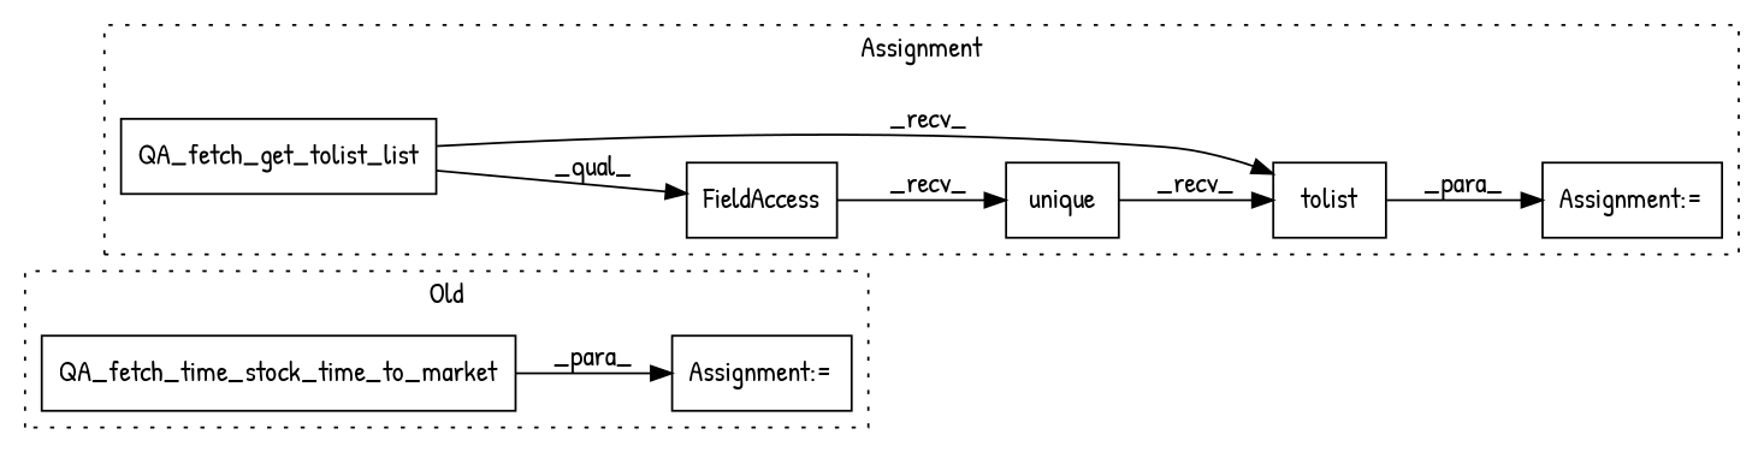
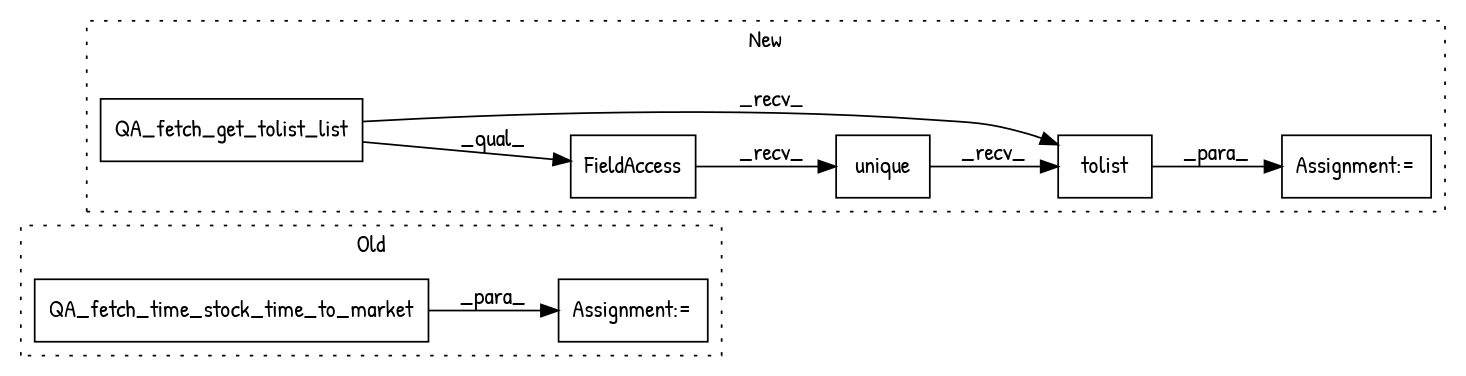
  digraph {
    fontname="Patrick Hand"
    rankdir=LR
    node [a=32 fontname="Patrick Hand" l=1 s=33243 shape=box]
    edge [fontname="Patrick Hand"]
    n1 [l=35 label=QA_fetch_time_stock_time_to_market s=33222]
    n2 [a=7 label="Assignment:=" s=33221]
    n3 [l=8 label=unique s=33274]
    n4 [l=25 label=QA_fetch_get_tolist_list]
    n5 [a=22 l=30 label=FieldAccess]
    n6 [l=8 label=tolist s=33283]
    n7 [a=7 label="Assignment:=" s=33242]
    subgraph cluster_1 {
      label=Old
      style=dotted
      n1
      n2
    }
    subgraph cluster_2 {
-     label=Assignment
+     label=New
      style=dotted
      n3
      n4
      n5
      n6
      n7
    }
    n1 -> n2 [label=_para_]
    n3 -> n6 [label=_recv_]
    n4 -> n5 [label=_qual_]
    n4 -> n6 [label=_recv_]
    n5 -> n3 [label=_recv_]
    n6 -> n7 [label=_para_]
  }
